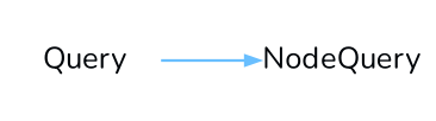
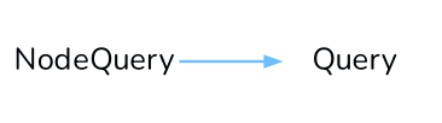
  digraph {
    rankdir=LR
    fontname=Nunito
    node [fontcolor="#010509FF" fontname=Nunito fontsize=11 margin=0.01 shape=none]
    n1 [label=Query]
    n2 [label=NodeQuery]
-   n1 -> n2 [arrowsize=0.5 color="#69BFFFFF" fontname=Nunito]
+   n2 -> n1 [arrowsize=0.5 color="#69BFFFFF" fontname=Nunito]
  }
